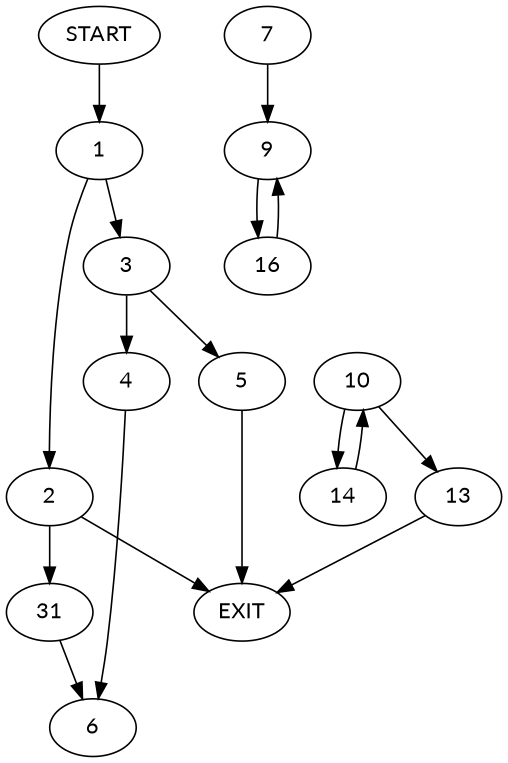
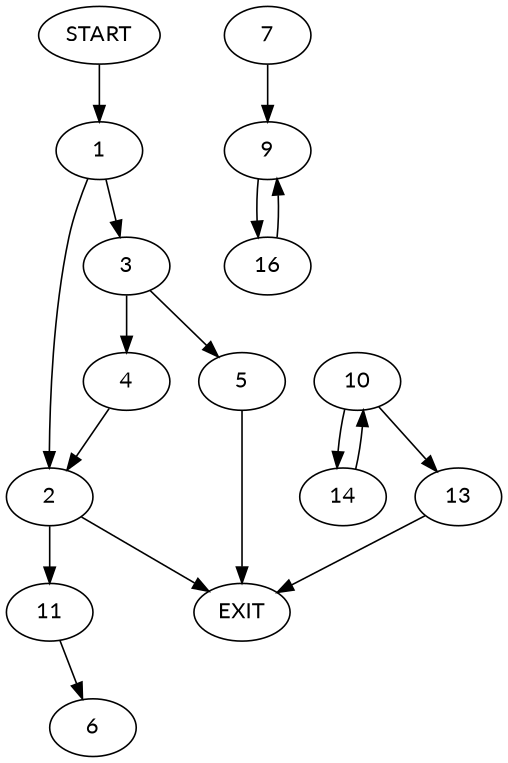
  digraph {
    fontname=Lato
    node [fontname=Lato]
    edge [fontname=Lato]
    n1 [label=START]
    1
    2
    3
    n5 [label=EXIT]
-   11 [label=31]
+   11
    4
    5
    6
    7
    9
    n12 [label=16]
    10
    13
    14
    n1 -> 1
    1 -> 2
    1 -> 3
    2 -> n5
    2 -> 11
    3 -> 4
    3 -> 5
    11 -> 6
-   4 -> 6
+   4 -> 2
    5 -> n5
    7 -> 9
    9 -> n12
    n12 -> 9
    10 -> 13
    10 -> 14
    13 -> n5
    14 -> 10
  }
